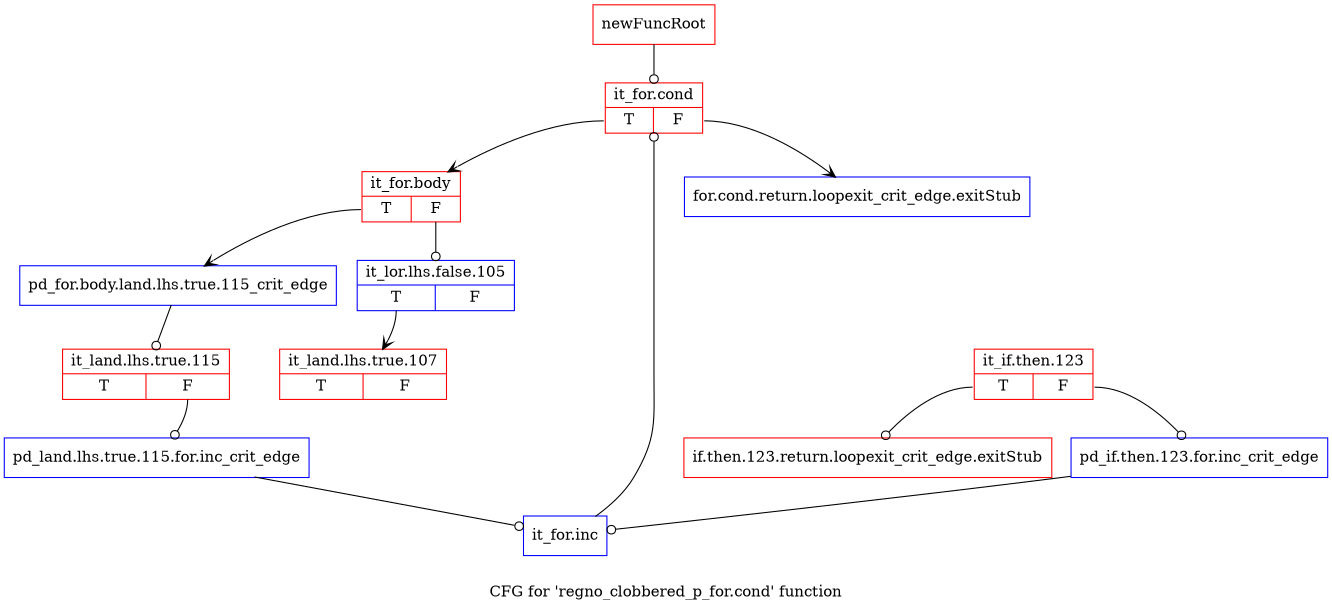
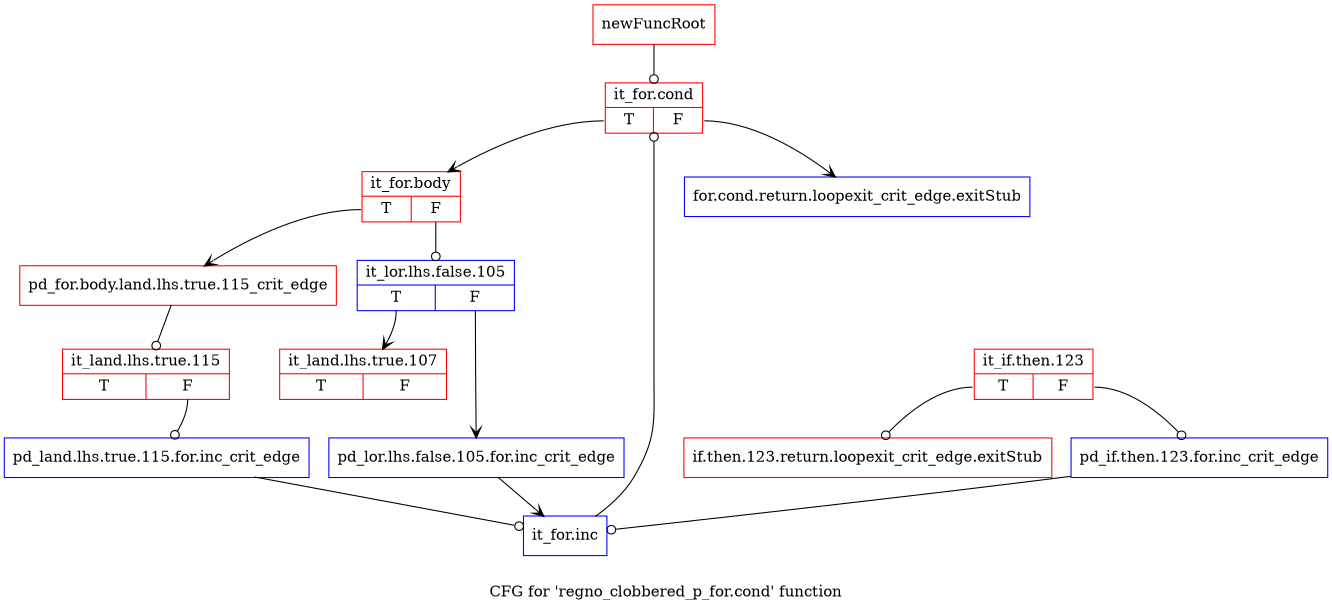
  digraph {
    label="CFG for 'regno_clobbered_p_for.cond' function"
    node [color=red shape=record]
    edge [arrowhead=odot]
    n1 [label="{newFuncRoot}"]
    n2 [label="{it_for.cond|{<s0>T|<s1>F}}"]
    n3 [color=blue label="{for.cond.return.loopexit_crit_edge.exitStub}"]
    n4 [label="{it_for.body|{<s0>T|<s1>F}}"]
-   n5 [color=blue label="{pd_for.body.land.lhs.true.115_crit_edge}"]
+   n5 [label="{pd_for.body.land.lhs.true.115_crit_edge}"]
    n6 [color=blue label="{it_lor.lhs.false.105|{<s0>T|<s1>F}}"]
    n7 [label="{if.then.123.return.loopexit_crit_edge.exitStub}"]
    n8 [label="{it_land.lhs.true.115|{<s0>T|<s1>F}}"]
    n9 [label="{it_land.lhs.true.107|{<s0>T|<s1>F}}"]
+   n10 [color=blue label="{pd_lor.lhs.false.105.for.inc_crit_edge}"]
    n11 [color=blue label="{pd_land.lhs.true.115.for.inc_crit_edge}"]
    n12 [color=blue label="{it_for.inc}"]
    n13 [label="{it_if.then.123|{<s0>T|<s1>F}}"]
    n14 [color=blue label="{pd_if.then.123.for.inc_crit_edge}"]
    n1 -> n2
    n2 -> n3 [arrowhead=vee tailport=s1]
    n2 -> n4 [arrowhead=vee tailport=s0]
    n4 -> n5 [arrowhead=vee tailport=s0]
    n4 -> n6 [tailport=s1]
    n5 -> n8
    n6 -> n9 [arrowhead=vee tailport=s0]
+   n6 -> n10 [arrowhead=vee tailport=s1]
    n8 -> n11 [tailport=s1]
+   n10 -> n12 [arrowhead=vee]
    n11 -> n12
    n12 -> n2
    n13 -> n7 [tailport=s0]
    n13 -> n14 [tailport=s1]
    n14 -> n12
  }
